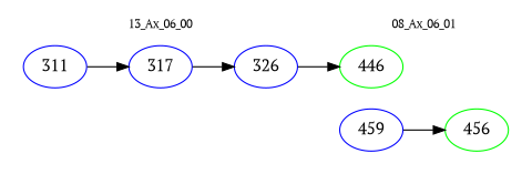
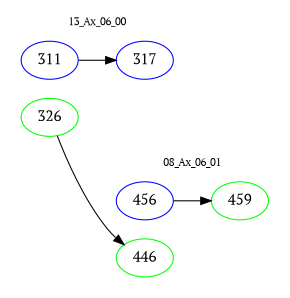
  digraph {
    fontname="PT Serif"
    rankdir=LR
    node [color=blue fontname="PT Serif"]
    edge [color=black fontname="PT Serif"]
    n1 [label=317]
    n2 [label=311]
-   n3 [label=326]
-   n4 [color=green label=456]
+   n3 [color=green label=326]
+   n4 [label=456]
    n5 [color=green label=446]
-   n6 [label=459]
+   n6 [color=green label=459]
    subgraph cluster_1 {
      color=white
      fontsize=10
      label="13_Ax_06_00"
      n1
      n2
      n3
    }
    subgraph cluster_2 {
      color=white
      fontsize=10
      label="08_Ax_06_01"
      n4
      n5
      n6
    }
-   n1 -> n3
    n2 -> n1
    n3 -> n5
-   n6 -> n4
+   n4 -> n6
  }
